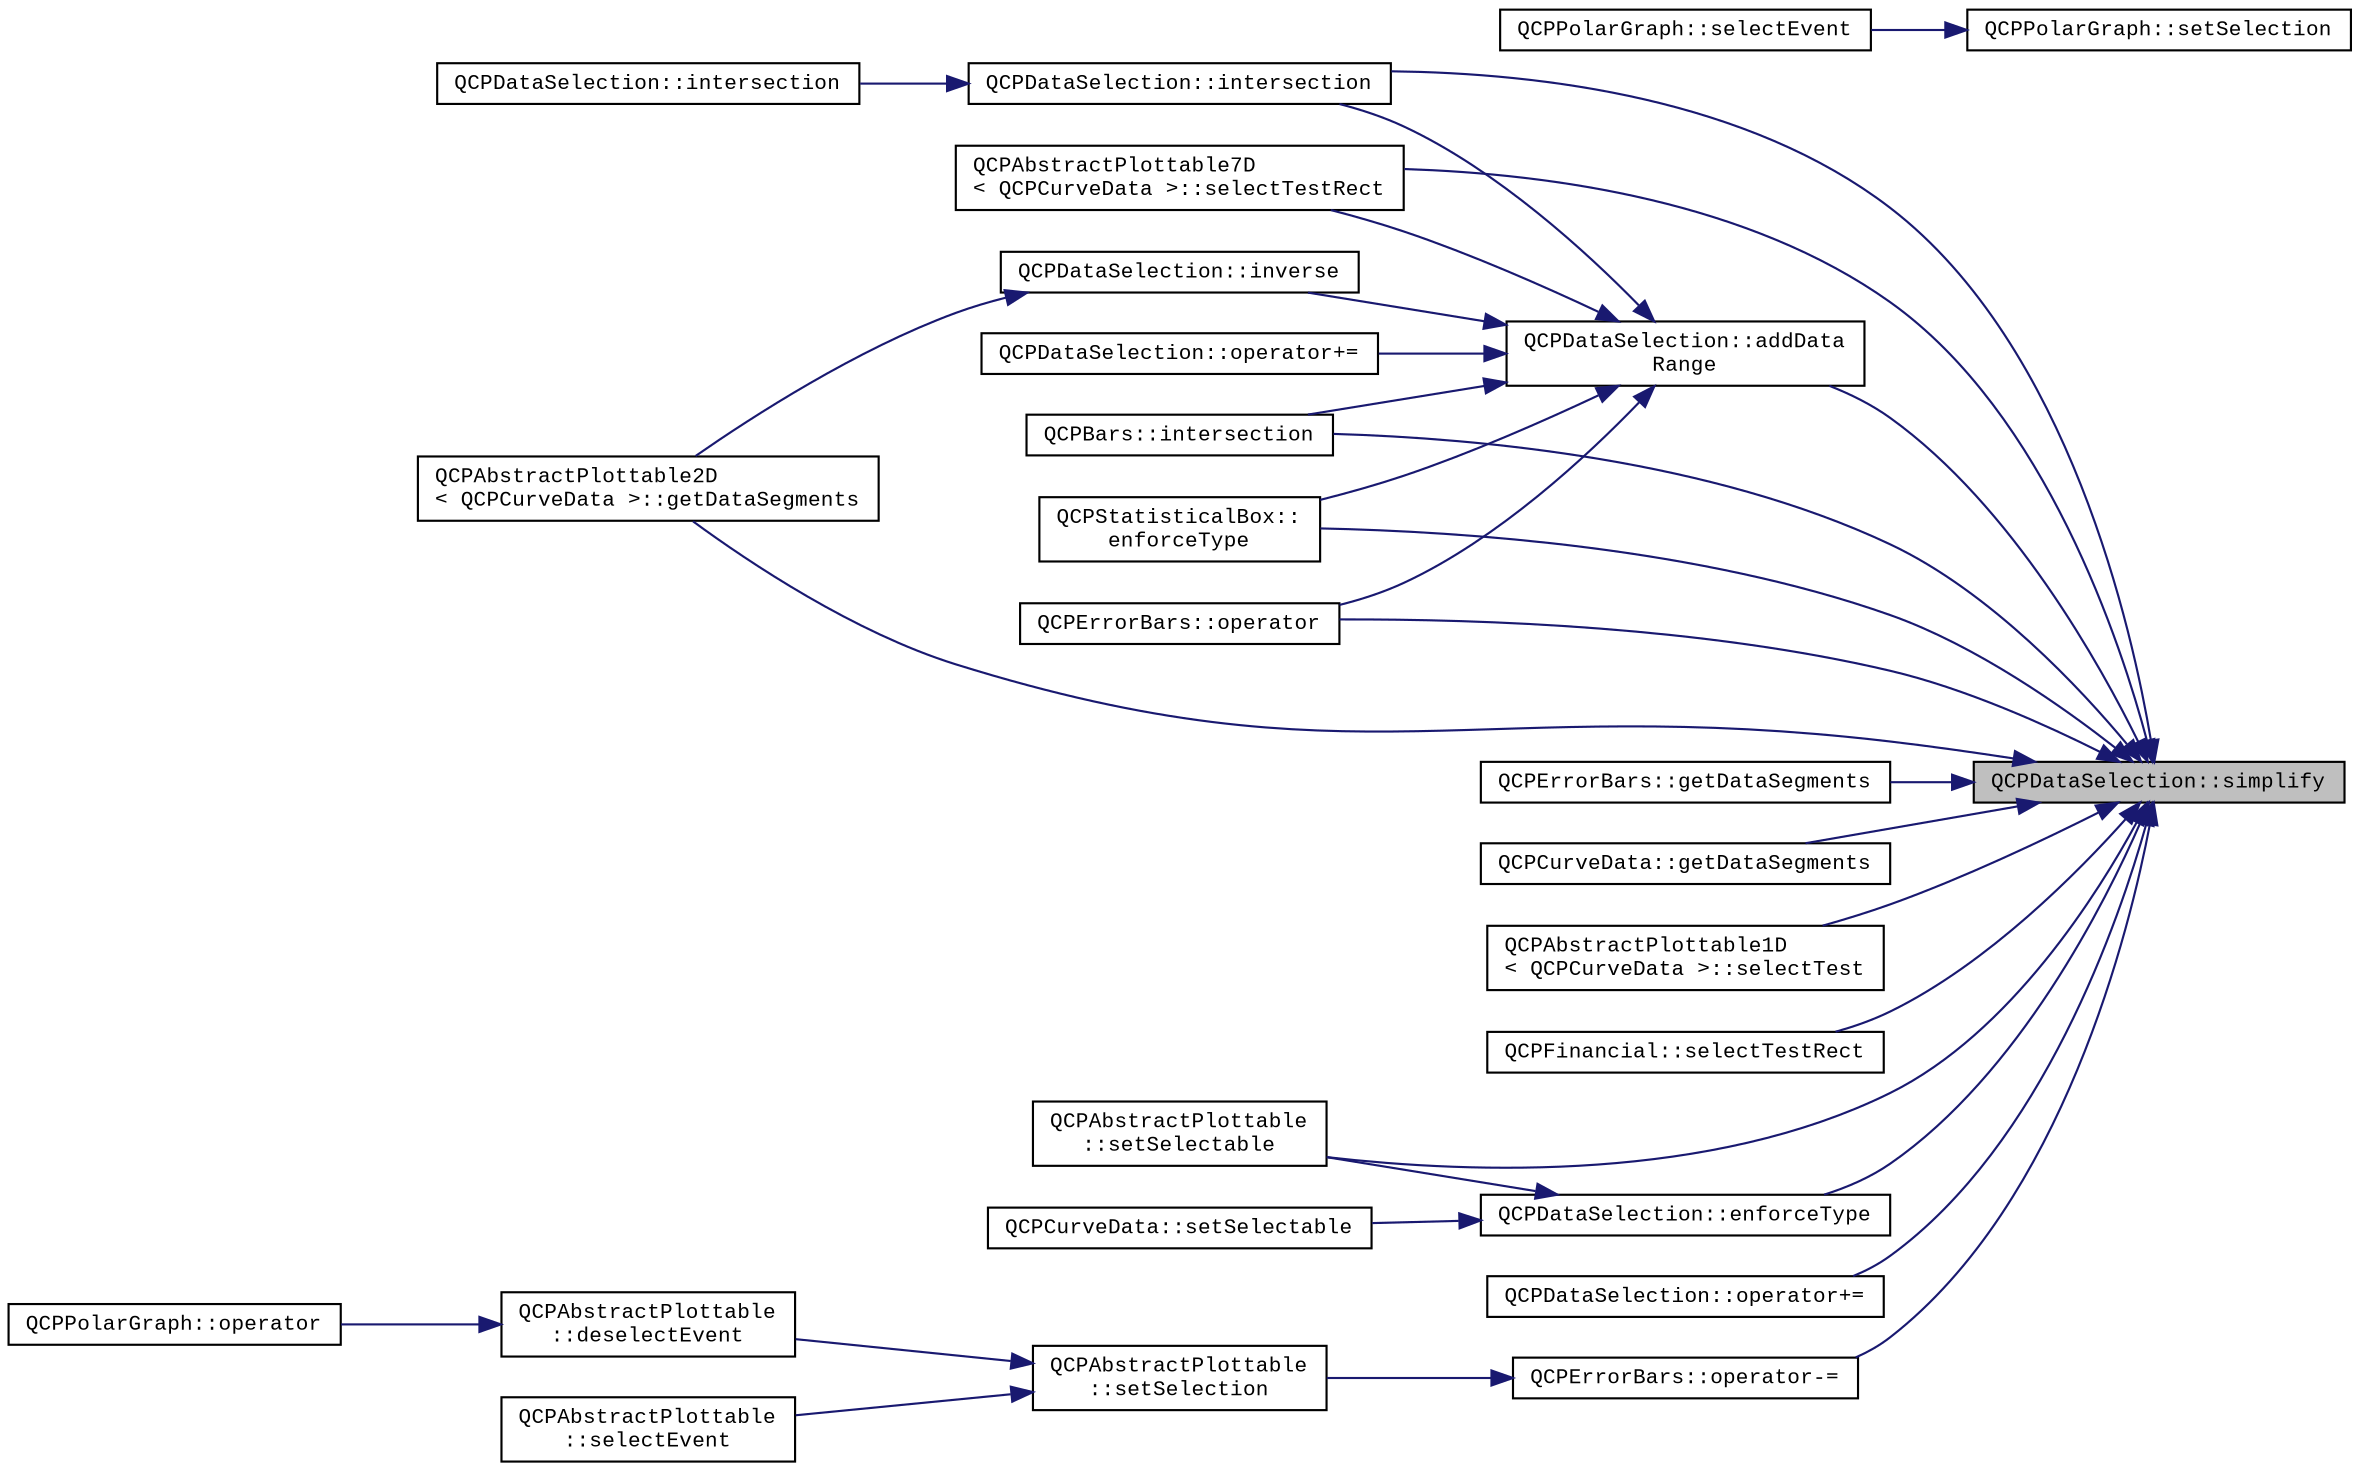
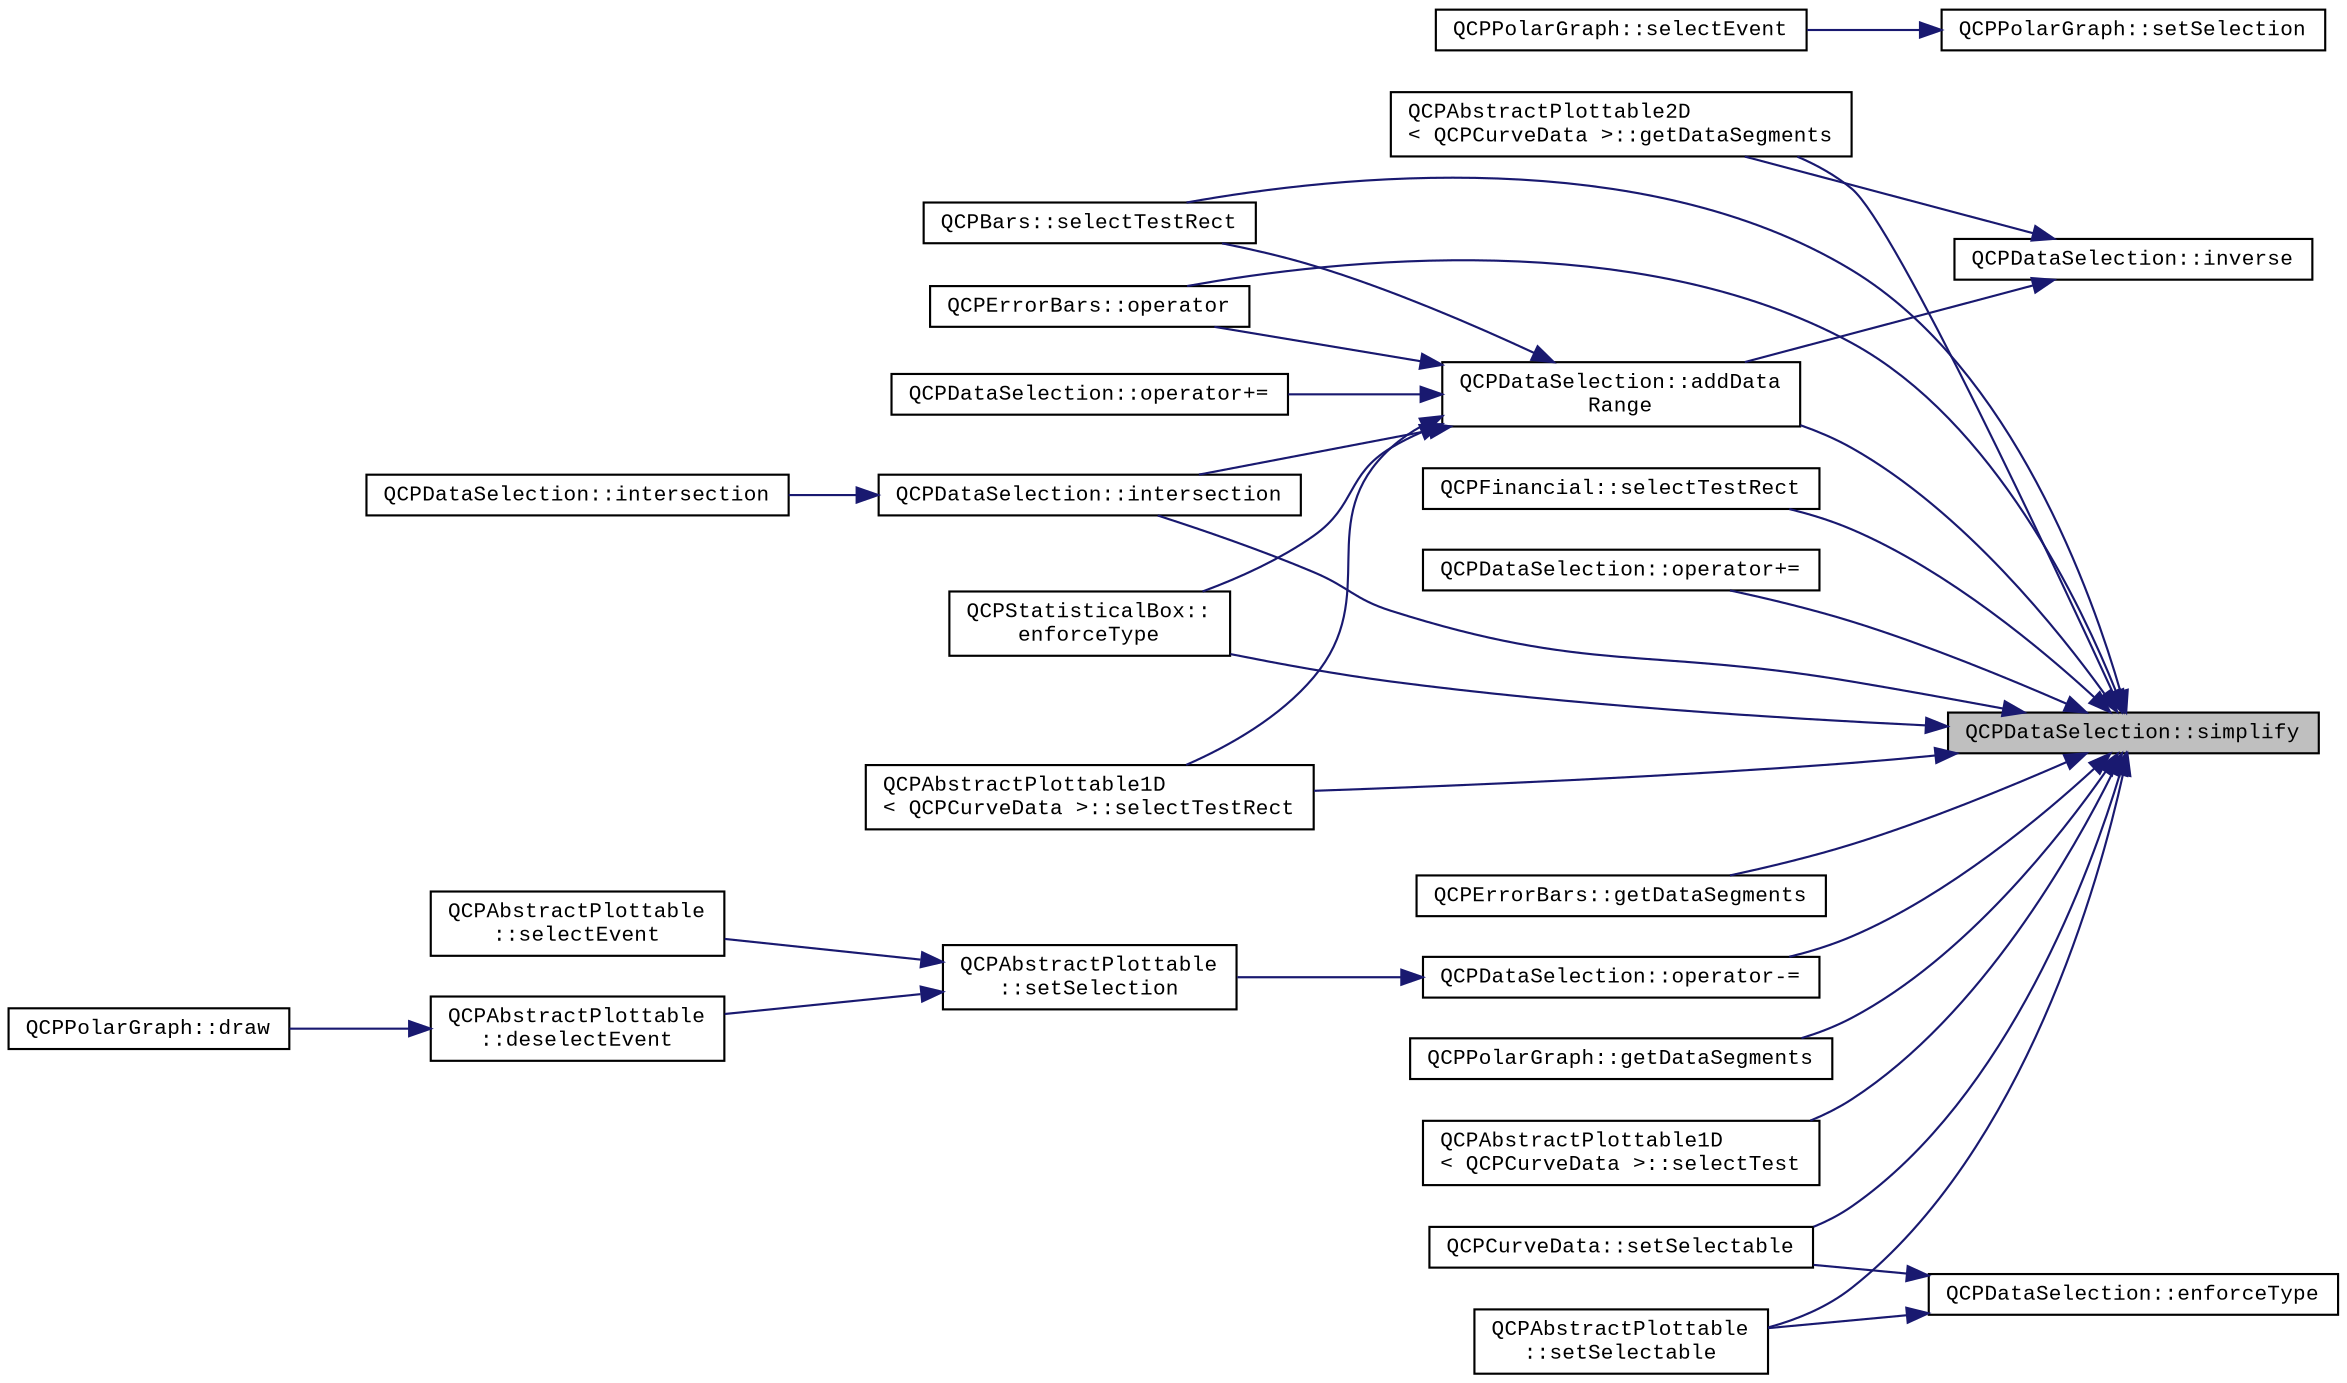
  digraph {
    fontname="Liberation Mono"
    rankdir=RL
    node [color=black fillcolor=white fontname="Liberation Mono" fontsize=10 shape=record style=filled]
    edge [color=midnightblue dir=back fontname="Liberation Mono" fontsize=10 labelfontname=Helvetica labelfontsize=10 style=solid]
    n1 [fillcolor=grey75 fontcolor=black height=0.2 label="QCPDataSelection::simplify" width=0.4]
    n2 [height=0.2 label="QCPDataSelection::addData\lRange" width=0.4]
    n3 [height=0.2 label="QCPDataSelection::intersection" width=0.4]
    n4 [height=0.2 label="QCPAbstractPlottable2D\l\< QCPCurveData \>::getDataSegments" width=0.4]
    n5 [height=0.2 label="QCPErrorBars::getDataSegments" width=0.4]
-   n6 [height=0.2 label="QCPCurveData::getDataSegments" width=0.4]
+   n6 [height=0.2 label="QCPPolarGraph::getDataSegments" width=0.4]
    n7 [height=0.2 label="QCPAbstractPlottable1D\l\< QCPCurveData \>::selectTest" width=0.4]
-   n8 [height=0.2 label="QCPAbstractPlottable7D\l\< QCPCurveData \>::selectTestRect" width=0.4]
-   n9 [height=0.2 label="QCPBars::intersection" width=0.4]
+   n8 [height=0.2 label="QCPAbstractPlottable1D\l\< QCPCurveData \>::selectTestRect" width=0.4]
+   n9 [height=0.2 label="QCPBars::selectTestRect" width=0.4]
    n10 [height=0.2 label="QCPStatisticalBox::\lenforceType" width=0.4]
    n11 [height=0.2 label="QCPFinancial::selectTestRect" width=0.4]
    n12 [height=0.2 label="QCPErrorBars::operator" width=0.4]
    n13 [height=0.2 label="QCPDataSelection::enforceType" width=0.4]
    n14 [height=0.2 label="QCPDataSelection::operator+=" width=0.4]
-   n15 [height=0.2 label="QCPErrorBars::operator-=" width=0.4]
+   n15 [height=0.2 label="QCPDataSelection::operator-=" width=0.4]
    n16 [height=0.2 label="QCPAbstractPlottable\l::setSelectable" width=0.4]
    n17 [height=0.2 label="QCPDataSelection::inverse" width=0.4]
    n18 [height=0.2 label="QCPDataSelection::operator+=" width=0.4]
    n19 [height=0.2 label="QCPDataSelection::intersection" width=0.4]
    n20 [height=0.2 label="QCPCurveData::setSelectable" width=0.4]
    n21 [height=0.2 label="QCPAbstractPlottable\l::setSelection" width=0.4]
-   n22 [height=0.2 label="QCPPolarGraph::operator" width=0.4]
+   n22 [height=0.2 label="QCPPolarGraph::draw" width=0.4]
    n23 [height=0.2 label="QCPAbstractPlottable\l::deselectEvent" width=0.4]
    n24 [height=0.2 label="QCPAbstractPlottable\l::selectEvent" width=0.4]
    n25 [height=0.2 label="QCPPolarGraph::setSelection" width=0.4]
    n26 [height=0.2 label="QCPPolarGraph::selectEvent" width=0.4]
    n1 -> n2
    n1 -> n3
    n1 -> n4
    n1 -> n5
    n1 -> n6
    n1 -> n7
    n1 -> n8
    n1 -> n9
    n1 -> n10
    n1 -> n11
    n1 -> n12
-   n1 -> n13
+   n1 -> n20
    n1 -> n14
    n1 -> n15
    n1 -> n16
    n2 -> n3
    n2 -> n8
    n2 -> n9
    n2 -> n10
    n2 -> n12
-   n2 -> n17
+   n17 -> n2
    n2 -> n18
    n3 -> n19
    n13 -> n16
    n13 -> n20
    n15 -> n21
    n17 -> n4
    n21 -> n23
    n21 -> n24
    n23 -> n22
    n25 -> n26
  }
